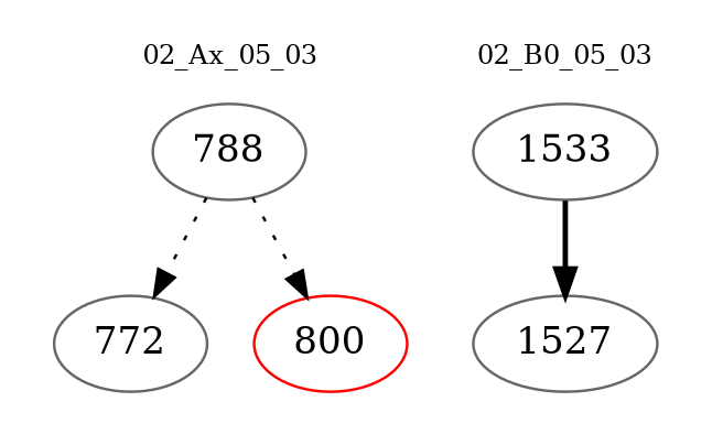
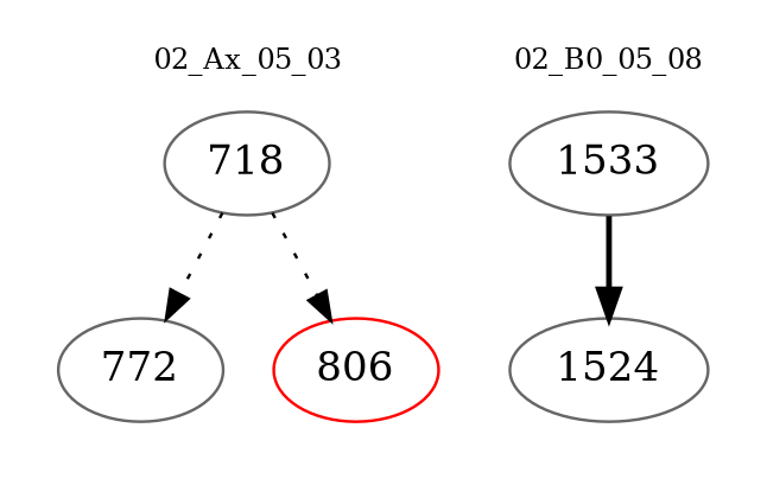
  digraph {
    node [color=gray40]
    edge [color=black style=dotted]
-   n1 [label=788]
+   n1 [label=718]
    n2 [label=772]
-   n3 [color=red label=800]
+   n3 [color=red label=806]
    n4 [label=1533]
-   n5 [label=1527]
+   n5 [label=1524]
    subgraph cluster_1 {
      color=white
      fontsize=10
      label="02_Ax_05_03"
      n1
      n2
      n3
    }
    subgraph cluster_2 {
      color=white
      fontsize=10
-     label="02_B0_05_03"
+     label="02_B0_05_08"
      n4
      n5
    }
    n1 -> n2
    n1 -> n3
    n4 -> n5 [style=bold]
  }
